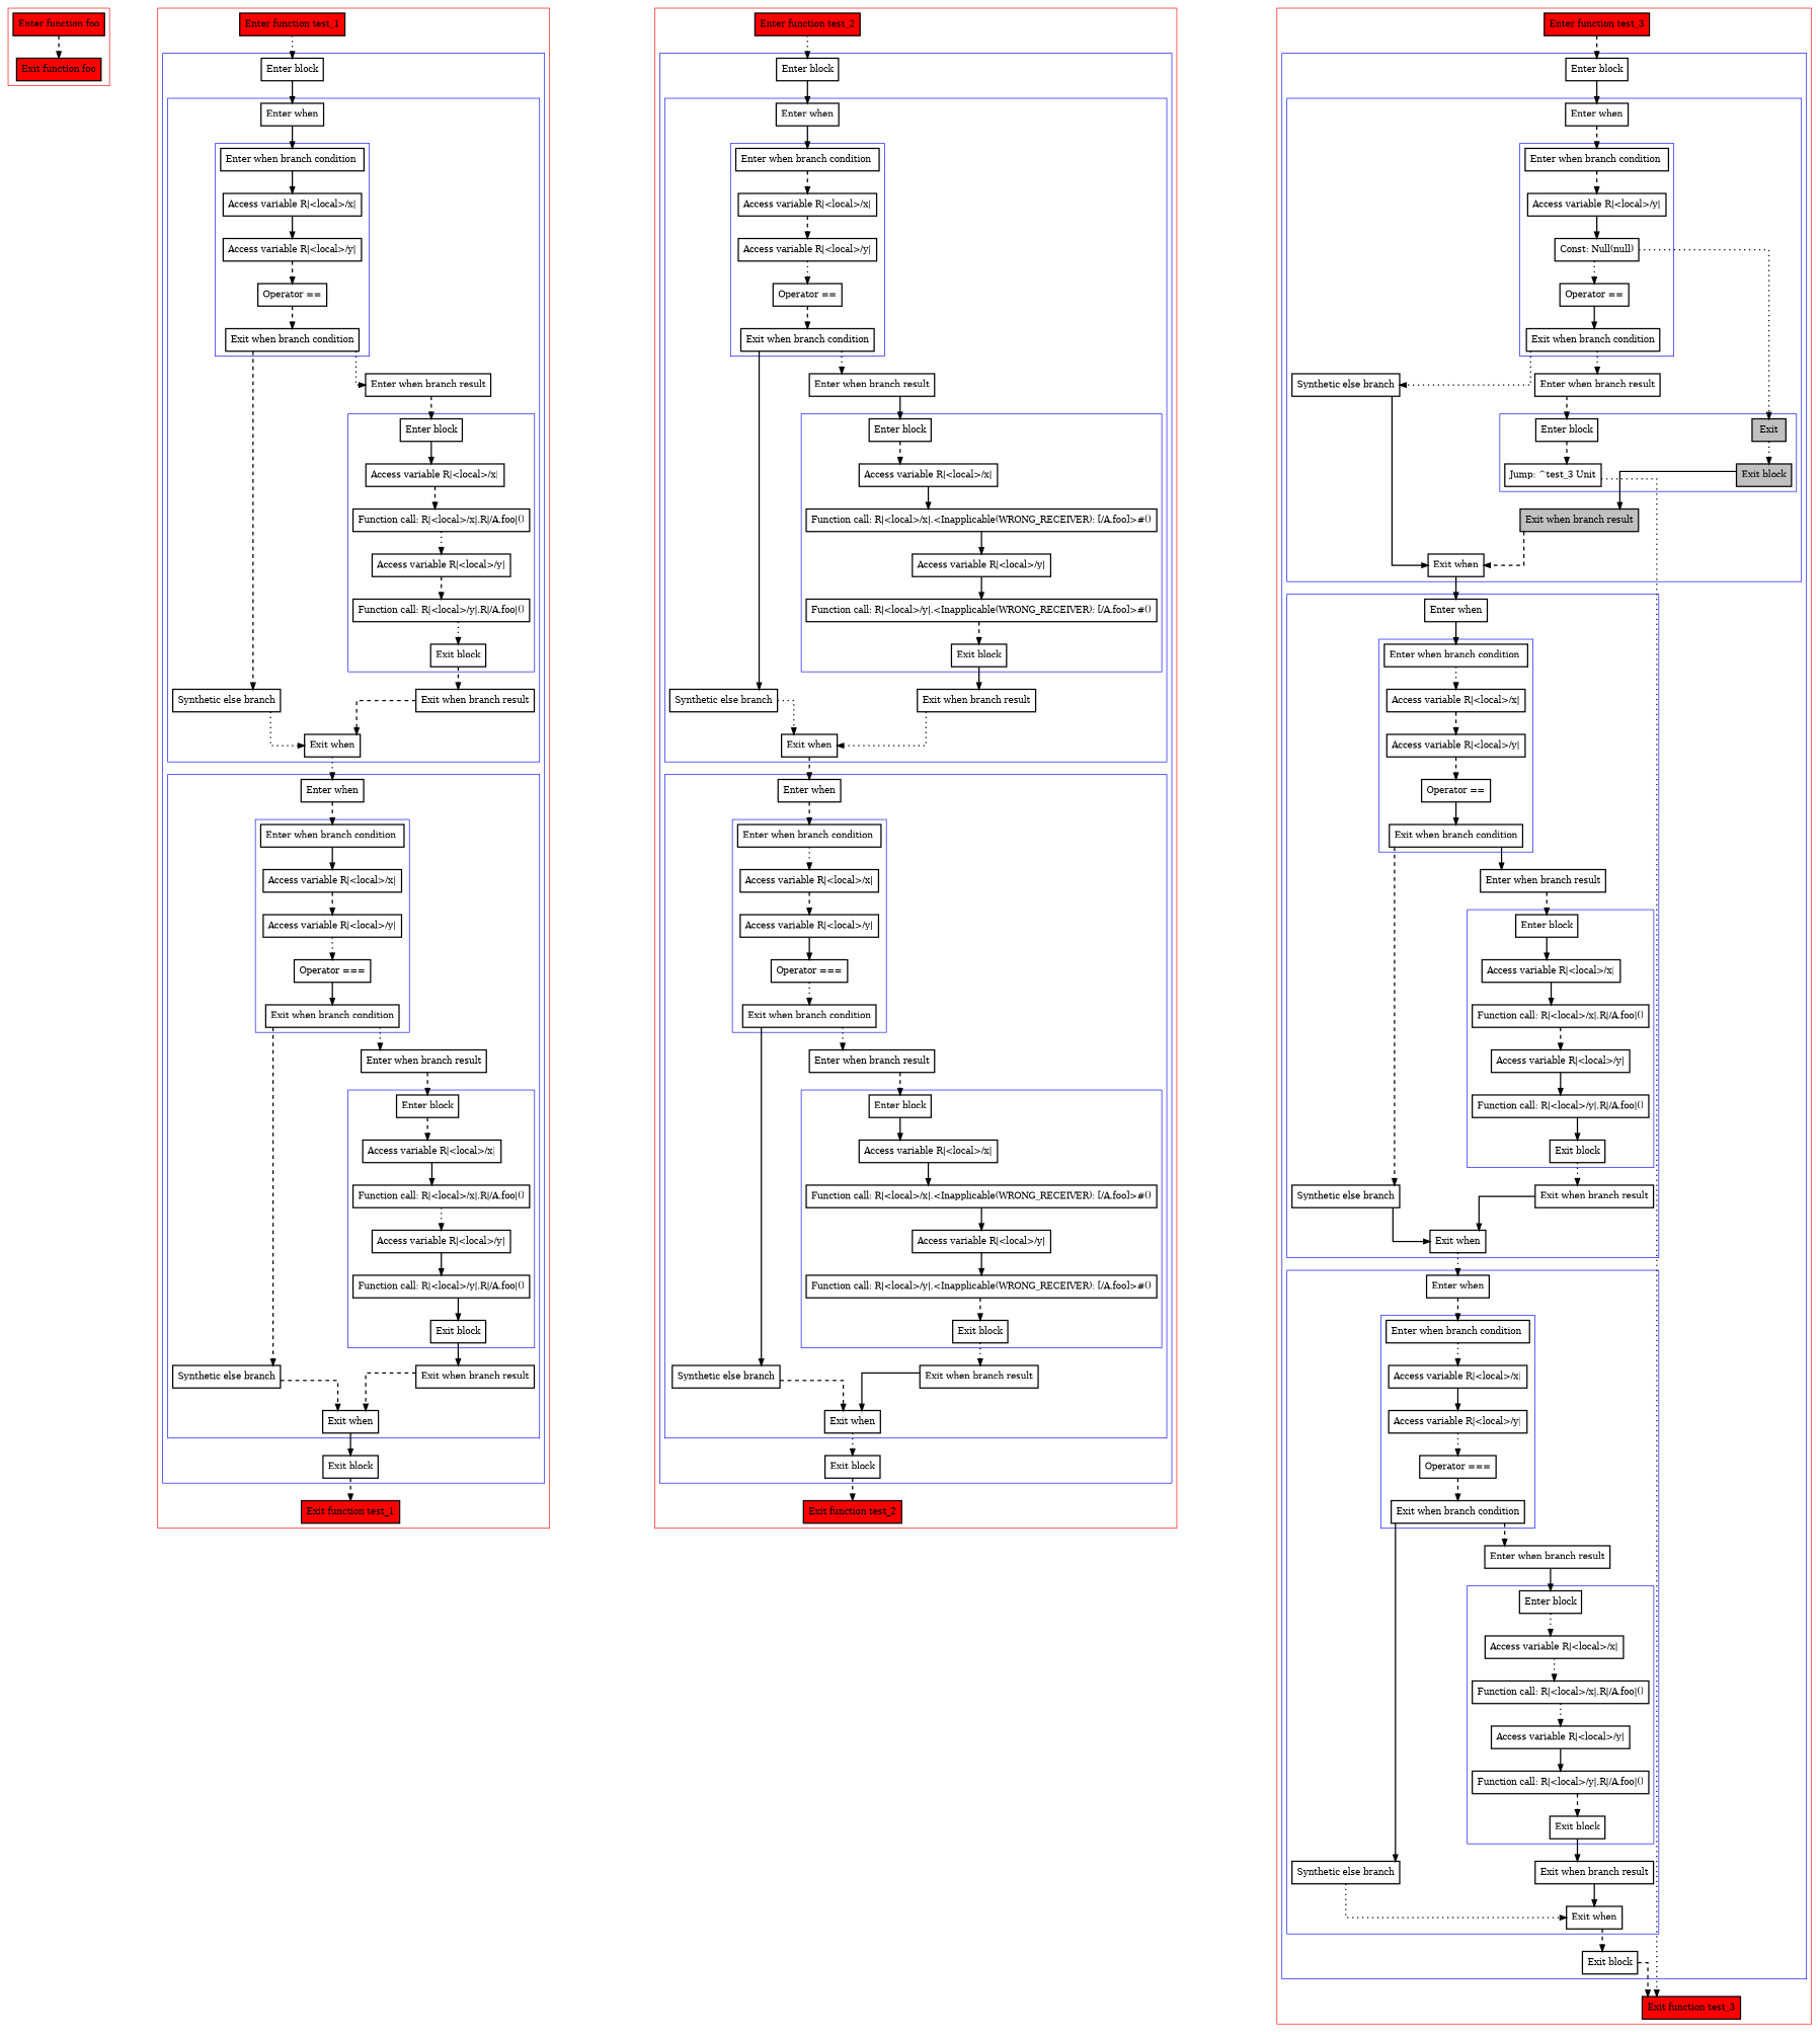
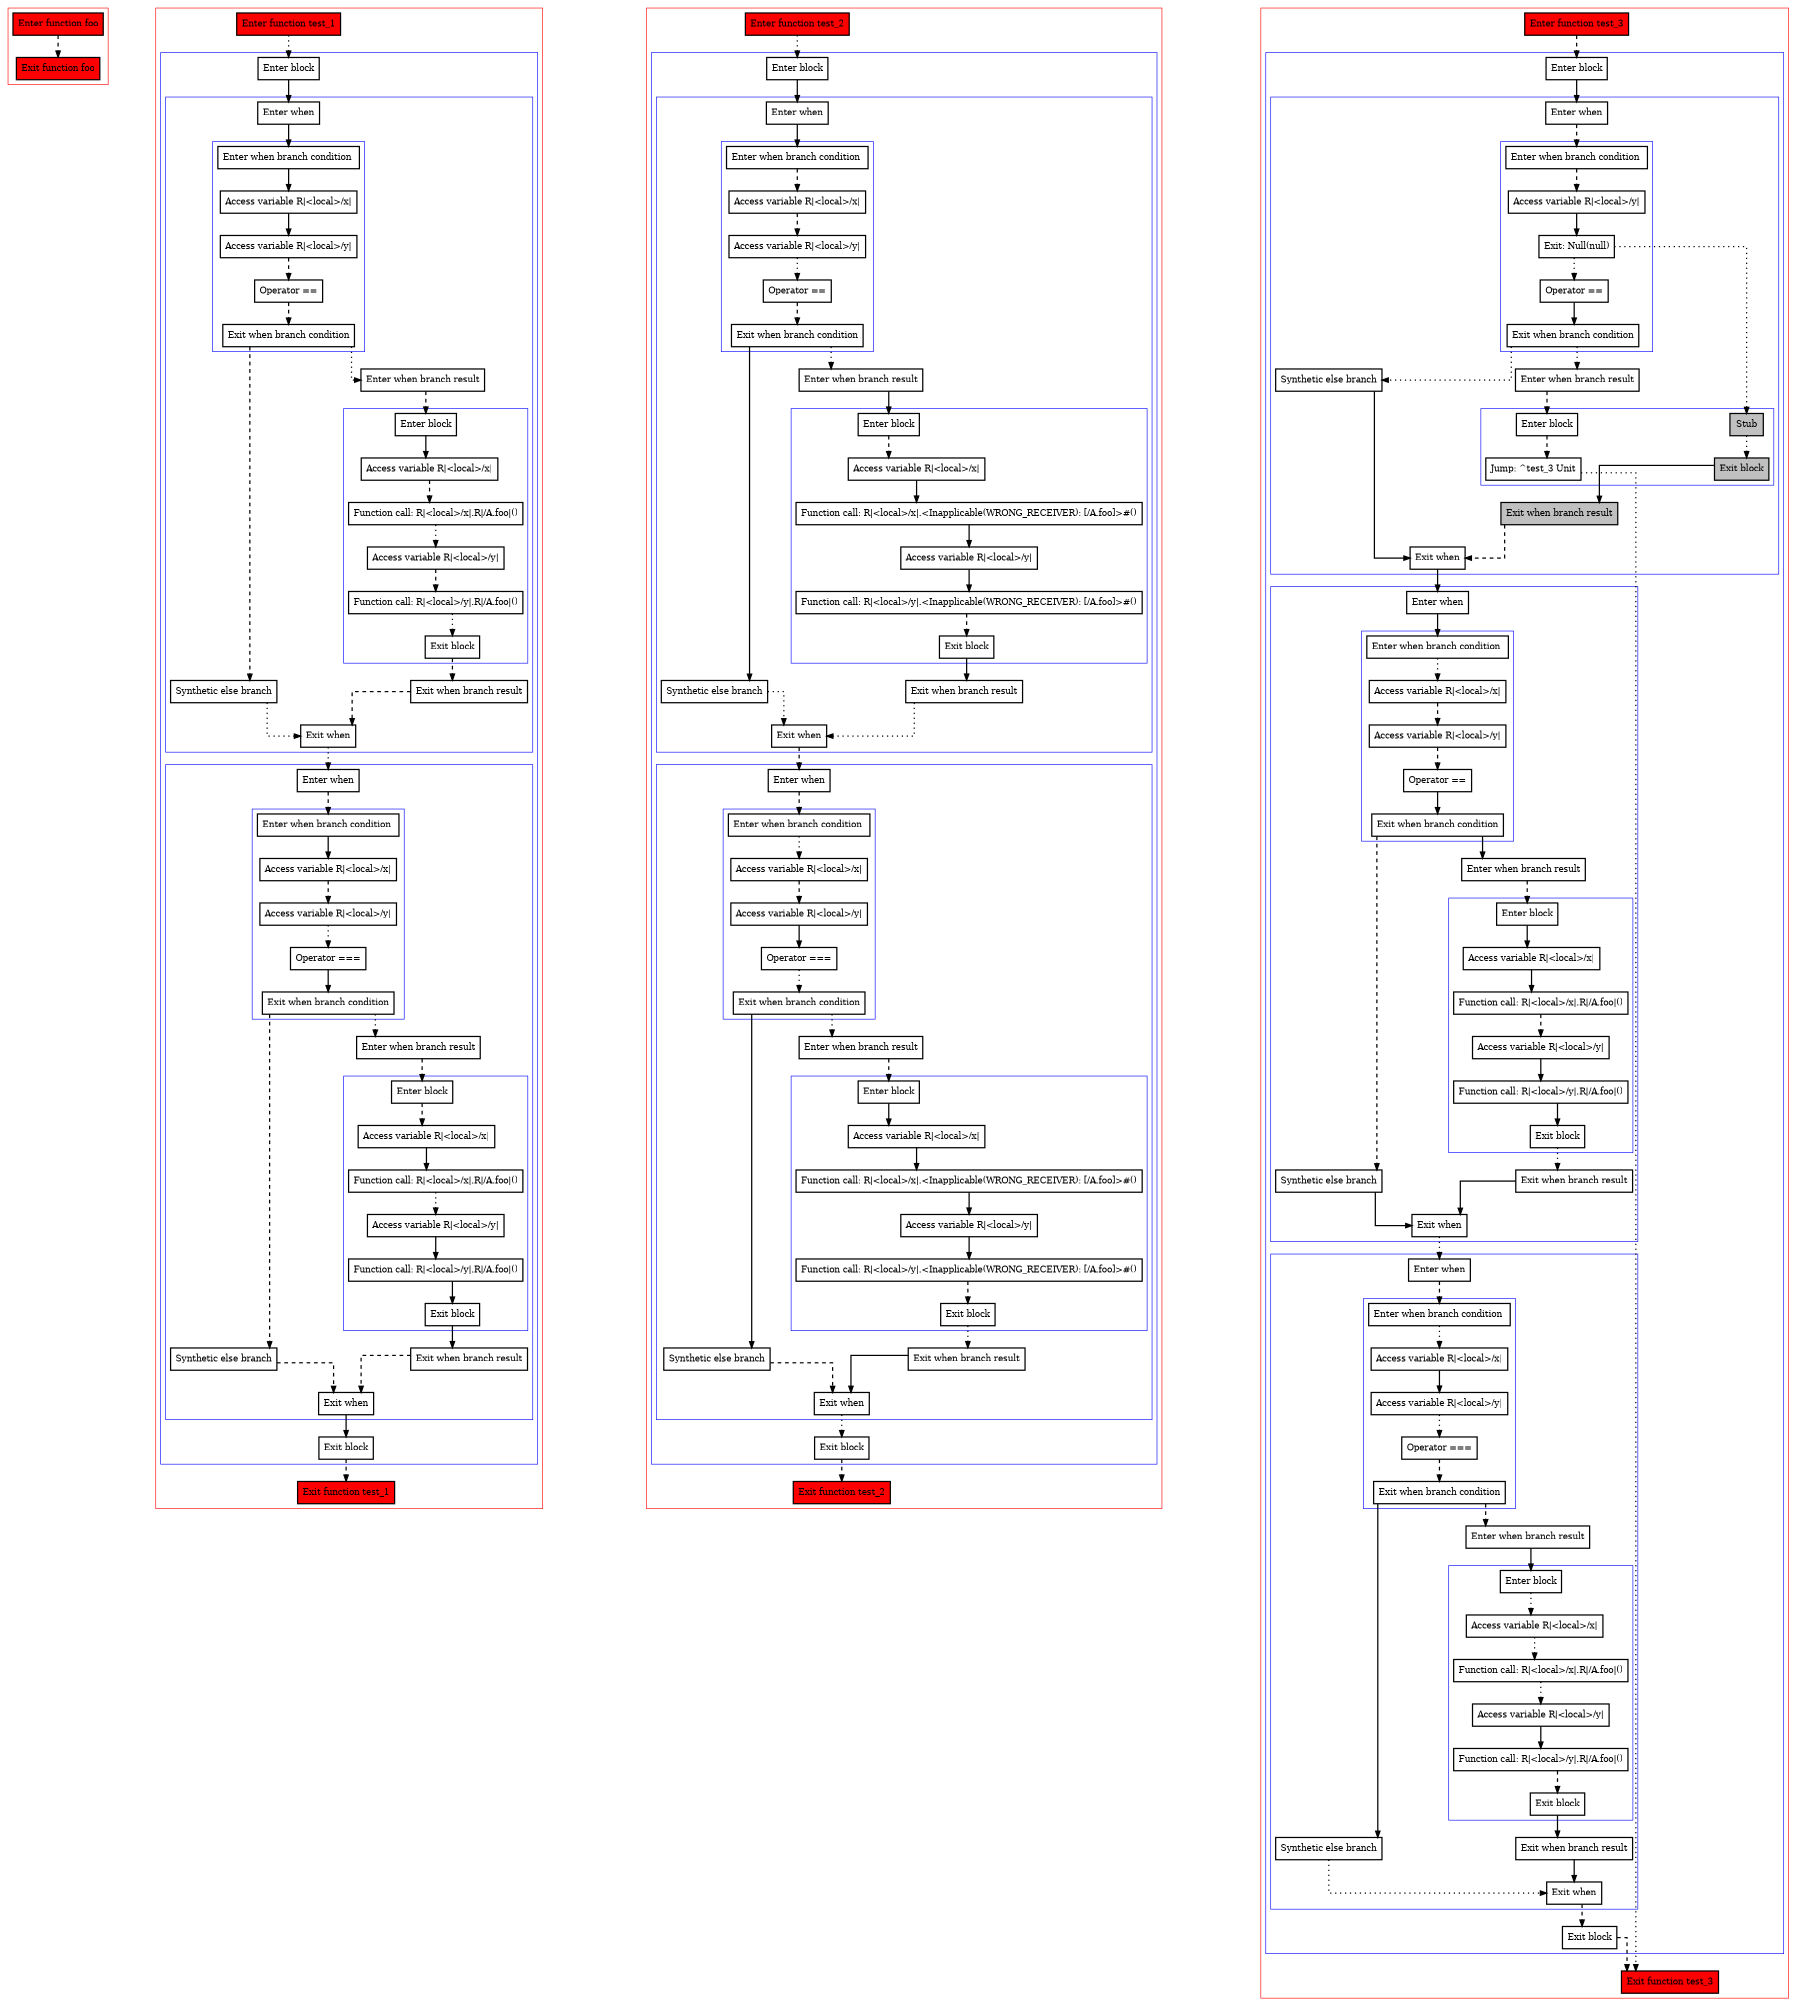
  digraph {
    nodesep=3
    splines=ortho
    node [penwidth=2 shape=box]
    edge [penwidth=2 style=bold]
    n1 [fillcolor=red label="Enter function foo" style=filled]
    n2 [fillcolor=red label="Exit function foo" style=filled]
    n3 [label="Enter when branch condition "]
    n4 [label="Access variable R|<local>/x|"]
    n5 [label="Access variable R|<local>/y|"]
    n6 [label="Operator =="]
    n7 [label="Exit when branch condition"]
    n8 [label="Enter block"]
    n9 [label="Access variable R|<local>/x|"]
    n10 [label="Function call: R|<local>/x|.R|/A.foo|()"]
    n11 [label="Access variable R|<local>/y|"]
    n12 [label="Function call: R|<local>/y|.R|/A.foo|()"]
    n13 [label="Exit block"]
    n14 [label="Enter when"]
    n15 [label="Synthetic else branch"]
    n16 [label="Enter when branch result"]
    n17 [label="Exit when branch result"]
    n18 [label="Exit when"]
    n19 [label="Enter when branch condition "]
    n20 [label="Access variable R|<local>/x|"]
    n21 [label="Access variable R|<local>/y|"]
    n22 [label="Operator ==="]
    n23 [label="Exit when branch condition"]
    n24 [label="Enter block"]
    n25 [label="Access variable R|<local>/x|"]
    n26 [label="Function call: R|<local>/x|.R|/A.foo|()"]
    n27 [label="Access variable R|<local>/y|"]
    n28 [label="Function call: R|<local>/y|.R|/A.foo|()"]
    n29 [label="Exit block"]
    n30 [label="Enter when"]
    n31 [label="Synthetic else branch"]
    n32 [label="Enter when branch result"]
    n33 [label="Exit when branch result"]
    n34 [label="Exit when"]
    n35 [label="Enter block"]
    n36 [label="Exit block"]
    n37 [fillcolor=red label="Enter function test_1" style=filled]
    n38 [fillcolor=red label="Exit function test_1" style=filled]
    n39 [label="Enter when branch condition "]
    n40 [label="Access variable R|<local>/x|"]
    n41 [label="Access variable R|<local>/y|"]
    n42 [label="Operator ==="]
    n43 [label="Exit when branch condition"]
    n44 [label="Enter block"]
    n45 [label="Access variable R|<local>/x|"]
    n46 [label="Function call: R|<local>/x|.<Inapplicable(WRONG_RECEIVER): [/A.foo]>#()"]
    n47 [label="Access variable R|<local>/y|"]
    n48 [label="Function call: R|<local>/y|.<Inapplicable(WRONG_RECEIVER): [/A.foo]>#()"]
    n49 [label="Exit block"]
    n50 [label="Enter when"]
    n51 [label="Synthetic else branch"]
    n52 [label="Enter when branch result"]
    n53 [label="Exit when branch result"]
    n54 [label="Exit when"]
    n55 [label="Enter when branch condition "]
    n56 [label="Access variable R|<local>/x|"]
    n57 [label="Access variable R|<local>/y|"]
    n58 [label="Operator =="]
    n59 [label="Exit when branch condition"]
    n60 [label="Enter block"]
    n61 [label="Access variable R|<local>/x|"]
    n62 [label="Function call: R|<local>/x|.<Inapplicable(WRONG_RECEIVER): [/A.foo]>#()"]
    n63 [label="Access variable R|<local>/y|"]
    n64 [label="Function call: R|<local>/y|.<Inapplicable(WRONG_RECEIVER): [/A.foo]>#()"]
    n65 [label="Exit block"]
    n66 [label="Enter when"]
    n67 [label="Synthetic else branch"]
    n68 [label="Enter when branch result"]
    n69 [label="Exit when branch result"]
    n70 [label="Exit when"]
    n71 [label="Enter block"]
    n72 [label="Exit block"]
    n73 [fillcolor=red label="Enter function test_2" style=filled]
    n74 [fillcolor=red label="Exit function test_2" style=filled]
    n75 [label="Enter when branch condition "]
    n76 [label="Access variable R|<local>/y|"]
-   n77 [label="Const: Null(null)"]
+   n77 [label="Exit: Null(null)"]
    n78 [label="Operator =="]
    n79 [label="Exit when branch condition"]
    n80 [label="Enter block"]
    n81 [label="Jump: ^test_3 Unit"]
-   n82 [fillcolor=gray label=Exit style=filled]
+   n82 [fillcolor=gray label=Stub style=filled]
    n83 [fillcolor=gray label="Exit block" style=filled]
    n84 [label="Enter when"]
    n85 [label="Synthetic else branch"]
    n86 [label="Enter when branch result"]
    n87 [fillcolor=gray label="Exit when branch result" style=filled]
    n88 [label="Exit when"]
    n89 [label="Enter when branch condition "]
    n90 [label="Access variable R|<local>/x|"]
    n91 [label="Access variable R|<local>/y|"]
    n92 [label="Operator =="]
    n93 [label="Exit when branch condition"]
    n94 [label="Enter block"]
    n95 [label="Access variable R|<local>/x|"]
    n96 [label="Function call: R|<local>/x|.R|/A.foo|()"]
    n97 [label="Access variable R|<local>/y|"]
    n98 [label="Function call: R|<local>/y|.R|/A.foo|()"]
    n99 [label="Exit block"]
    n100 [label="Enter when"]
    n101 [label="Synthetic else branch"]
    n102 [label="Enter when branch result"]
    n103 [label="Exit when branch result"]
    n104 [label="Exit when"]
    n105 [label="Enter when branch condition "]
    n106 [label="Access variable R|<local>/x|"]
    n107 [label="Access variable R|<local>/y|"]
    n108 [label="Operator ==="]
    n109 [label="Exit when branch condition"]
    n110 [label="Enter block"]
    n111 [label="Access variable R|<local>/x|"]
    n112 [label="Function call: R|<local>/x|.R|/A.foo|()"]
    n113 [label="Access variable R|<local>/y|"]
    n114 [label="Function call: R|<local>/y|.R|/A.foo|()"]
    n115 [label="Exit block"]
    n116 [label="Enter when"]
    n117 [label="Synthetic else branch"]
    n118 [label="Enter when branch result"]
    n119 [label="Exit when branch result"]
    n120 [label="Exit when"]
    n121 [label="Enter block"]
    n122 [label="Exit block"]
    n123 [fillcolor=red label="Enter function test_3" style=filled]
    n124 [fillcolor=red label="Exit function test_3" style=filled]
    subgraph cluster_1 {
      color=red
      n1
      n2
    }
    subgraph cluster_2 {
      color=red
      n37
      n38
      subgraph cluster_3 {
        color=blue
        n35
        n36
        subgraph cluster_4 {
          color=blue
          n14
          n15
          n16
          n17
          n18
          subgraph cluster_5 {
            color=blue
            n3
            n4
            n5
            n6
            n7
          }
          subgraph cluster_6 {
            color=blue
            n8
            n9
            n10
            n11
            n12
            n13
          }
        }
        subgraph cluster_7 {
          color=blue
          n30
          n31
          n32
          n33
          n34
          subgraph cluster_8 {
            color=blue
            n19
            n20
            n21
            n22
            n23
          }
          subgraph cluster_9 {
            color=blue
            n24
            n25
            n26
            n27
            n28
            n29
          }
        }
      }
    }
    subgraph cluster_10 {
      color=red
      n73
      n74
      subgraph cluster_11 {
        color=blue
        n71
        n72
        subgraph cluster_12 {
          color=blue
          n50
          n51
          n52
          n53
          n54
          subgraph cluster_13 {
            color=blue
            n39
            n40
            n41
            n42
            n43
          }
          subgraph cluster_14 {
            color=blue
            n44
            n45
            n46
            n47
            n48
            n49
          }
        }
        subgraph cluster_15 {
          color=blue
          n66
          n67
          n68
          n69
          n70
          subgraph cluster_16 {
            color=blue
            n55
            n56
            n57
            n58
            n59
          }
          subgraph cluster_17 {
            color=blue
            n60
            n61
            n62
            n63
            n64
            n65
          }
        }
      }
    }
    subgraph cluster_18 {
      color=red
      n123
      n124
      subgraph cluster_19 {
        color=blue
        n121
        n122
        subgraph cluster_20 {
          color=blue
          n84
          n85
          n86
          n87
          n88
          subgraph cluster_21 {
            color=blue
            n75
            n76
            n77
            n78
            n79
          }
          subgraph cluster_22 {
            color=blue
            n80
            n81
            n82
            n83
          }
        }
        subgraph cluster_23 {
          color=blue
          n100
          n101
          n102
          n103
          n104
          subgraph cluster_24 {
            color=blue
            n89
            n90
            n91
            n92
            n93
          }
          subgraph cluster_25 {
            color=blue
            n94
            n95
            n96
            n97
            n98
            n99
          }
        }
        subgraph cluster_26 {
          color=blue
          n116
          n117
          n118
          n119
          n120
          subgraph cluster_27 {
            color=blue
            n105
            n106
            n107
            n108
            n109
          }
          subgraph cluster_28 {
            color=blue
            n110
            n111
            n112
            n113
            n114
            n115
          }
        }
      }
    }
    n1 -> n2 [style=dashed]
    n3 -> n4
    n4 -> n5
    n5 -> n6 [style=dashed]
    n6 -> n7 [style=dashed]
    n7 -> n15 [style=dashed]
    n7 -> n16 [style=dotted]
    n8 -> n9
    n9 -> n10 [style=dashed]
    n10 -> n11 [style=dotted]
    n11 -> n12 [style=dashed]
    n12 -> n13 [style=dotted]
    n13 -> n17 [style=dashed]
    n14 -> n3
    n15 -> n18 [style=dotted]
    n16 -> n8 [style=dashed]
    n17 -> n18 [style=dashed]
    n18 -> n30 [style=dotted]
    n19 -> n20
    n20 -> n21 [style=dashed]
    n21 -> n22 [style=dotted]
    n22 -> n23
    n23 -> n31 [style=dashed]
    n23 -> n32 [style=dotted]
    n24 -> n25 [style=dashed]
    n25 -> n26
    n26 -> n27 [style=dotted]
    n27 -> n28
    n28 -> n29
    n29 -> n33
    n30 -> n19 [style=dashed]
    n31 -> n34 [style=dashed]
    n32 -> n24 [style=dashed]
    n33 -> n34 [style=dashed]
    n34 -> n36
    n35 -> n14
    n36 -> n38 [style=dashed]
    n37 -> n35 [style=dotted]
    n39 -> n40 [style=dotted]
    n40 -> n41 [style=dashed]
    n41 -> n42
    n42 -> n43 [style=dotted]
    n43 -> n51
    n43 -> n52 [style=dotted]
    n44 -> n45
    n45 -> n46
    n46 -> n47
    n47 -> n48
    n48 -> n49 [style=dashed]
    n49 -> n53 [style=dotted]
    n50 -> n39 [style=dashed]
    n51 -> n54 [style=dashed]
    n52 -> n44 [style=dashed]
    n53 -> n54
    n54 -> n72 [style=dotted]
    n55 -> n56 [style=dashed]
    n56 -> n57 [style=dashed]
    n57 -> n58 [style=dotted]
    n58 -> n59 [style=dashed]
    n59 -> n67
    n59 -> n68 [style=dotted]
    n60 -> n61 [style=dashed]
    n61 -> n62
    n62 -> n63
    n63 -> n64
    n64 -> n65 [style=dashed]
    n65 -> n69
    n66 -> n55
    n67 -> n70 [style=dotted]
    n68 -> n60
    n69 -> n70 [style=dotted]
    n70 -> n50 [style=dashed]
    n71 -> n66
    n72 -> n74 [style=dashed]
    n73 -> n71 [style=dotted]
    n75 -> n76 [style=dashed]
    n76 -> n77
    n77 -> n78 [style=dotted]
    n77 -> n82 [style=dotted]
    n78 -> n79
    n79 -> n85 [style=dotted]
    n79 -> n86 [style=dotted]
    n80 -> n81 [style=dashed]
    n81 -> n124 [style=dotted]
    n82 -> n83 [style=dotted]
    n83 -> n87
    n84 -> n75 [style=dashed]
    n85 -> n88
    n86 -> n80 [style=dashed]
    n87 -> n88 [style=dashed]
    n88 -> n100
    n89 -> n90 [style=dotted]
    n90 -> n91 [style=dashed]
    n91 -> n92 [style=dashed]
    n92 -> n93
    n93 -> n101 [style=dashed]
    n93 -> n102
    n94 -> n95
    n95 -> n96
    n96 -> n97 [style=dashed]
    n97 -> n98
    n98 -> n99
    n99 -> n103 [style=dotted]
    n100 -> n89
    n101 -> n104
    n102 -> n94 [style=dashed]
    n103 -> n104
    n104 -> n116 [style=dotted]
    n105 -> n106 [style=dotted]
    n106 -> n107
    n107 -> n108 [style=dotted]
    n108 -> n109 [style=dashed]
    n109 -> n117
    n109 -> n118 [style=dashed]
    n110 -> n111 [style=dotted]
    n111 -> n112 [style=dotted]
    n112 -> n113 [style=dotted]
    n113 -> n114
    n114 -> n115 [style=dashed]
    n115 -> n119
    n116 -> n105 [style=dashed]
    n117 -> n120 [style=dotted]
    n118 -> n110
    n119 -> n120
    n120 -> n122 [style=dashed]
    n121 -> n84
    n122 -> n124 [style=dashed]
    n123 -> n121 [style=dashed]
  }
